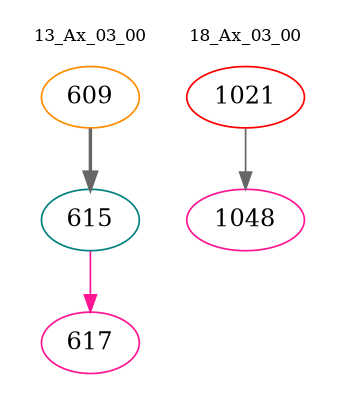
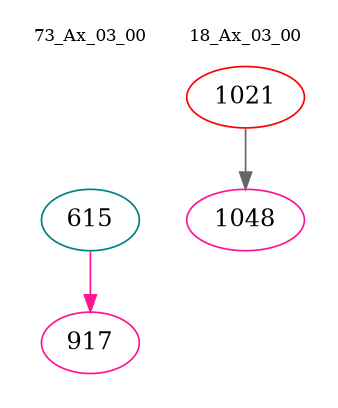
  digraph {
    node [color=deeppink]
    edge [color=gray40 style=solid]
-   n1 [color=darkorange label=609]
    n2 [color=teal label=615]
-   n3 [label=617]
+   n3 [label=917]
    n4 [color=red label=1021]
    n5 [label=1048]
    subgraph cluster_1 {
      color=white
      fontsize=10
-     label="13_Ax_03_00"
-     n1
+     label="73_Ax_03_00"
      n2
      n3
    }
    subgraph cluster_2 {
      color=white
      fontsize=10
      label="18_Ax_03_00"
      n4
      n5
    }
-   n1 -> n2 [style=bold]
    n2 -> n3 [color=deeppink]
    n4 -> n5
  }
